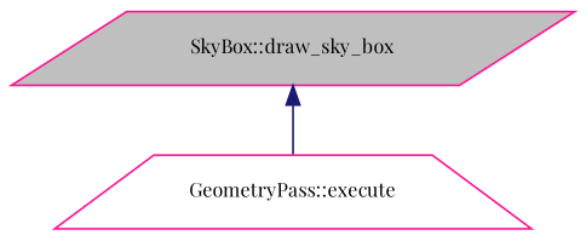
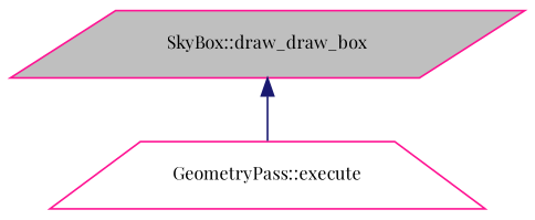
  digraph {
    rankdir=TB
    fontname="Playfair Display"
    node [color=deeppink fontname="Playfair Display" fontsize=10]
-   n1 [fillcolor=grey75 fontcolor=black height=0.2 label="SkyBox::draw_sky_box" shape=parallelogram style=filled width=0.4]
+   n1 [fillcolor=grey75 fontcolor=black height=0.2 label="SkyBox::draw_draw_box" shape=parallelogram style=filled width=0.4]
    n2 [height=0.2 label="GeometryPass::execute" shape=trapezium width=0.4]
    n1 -> n2 [color=midnightblue dir=back fontname="Playfair Display" fontsize=10 labelfontname=Helvetica labelfontsize=10 style=solid]
  }
